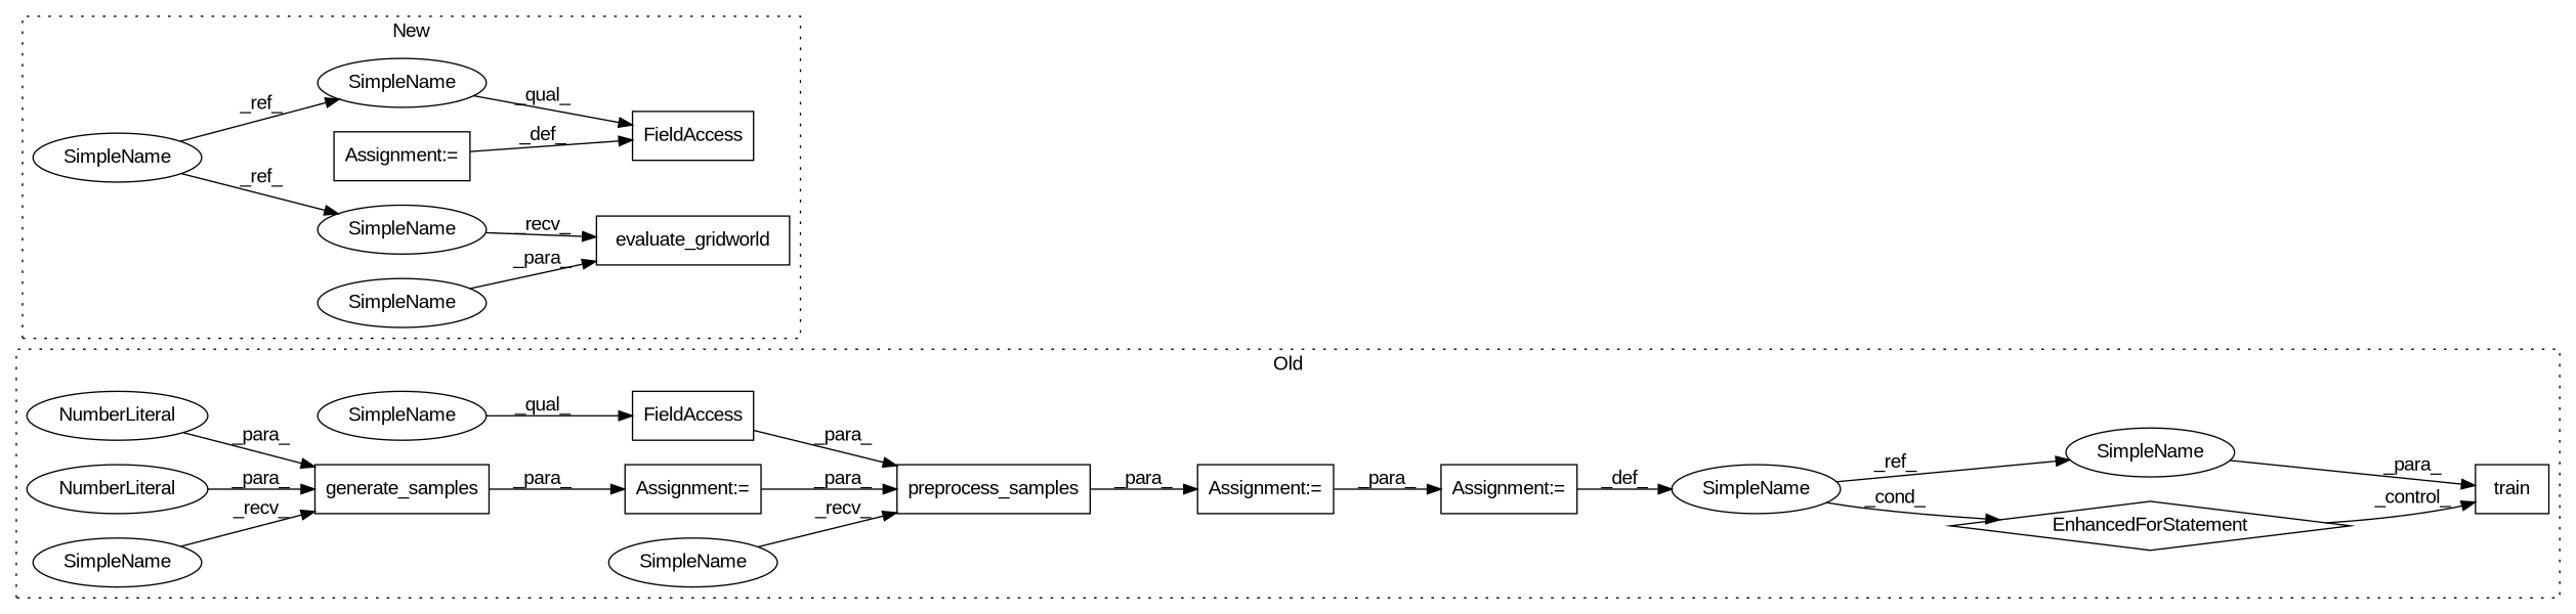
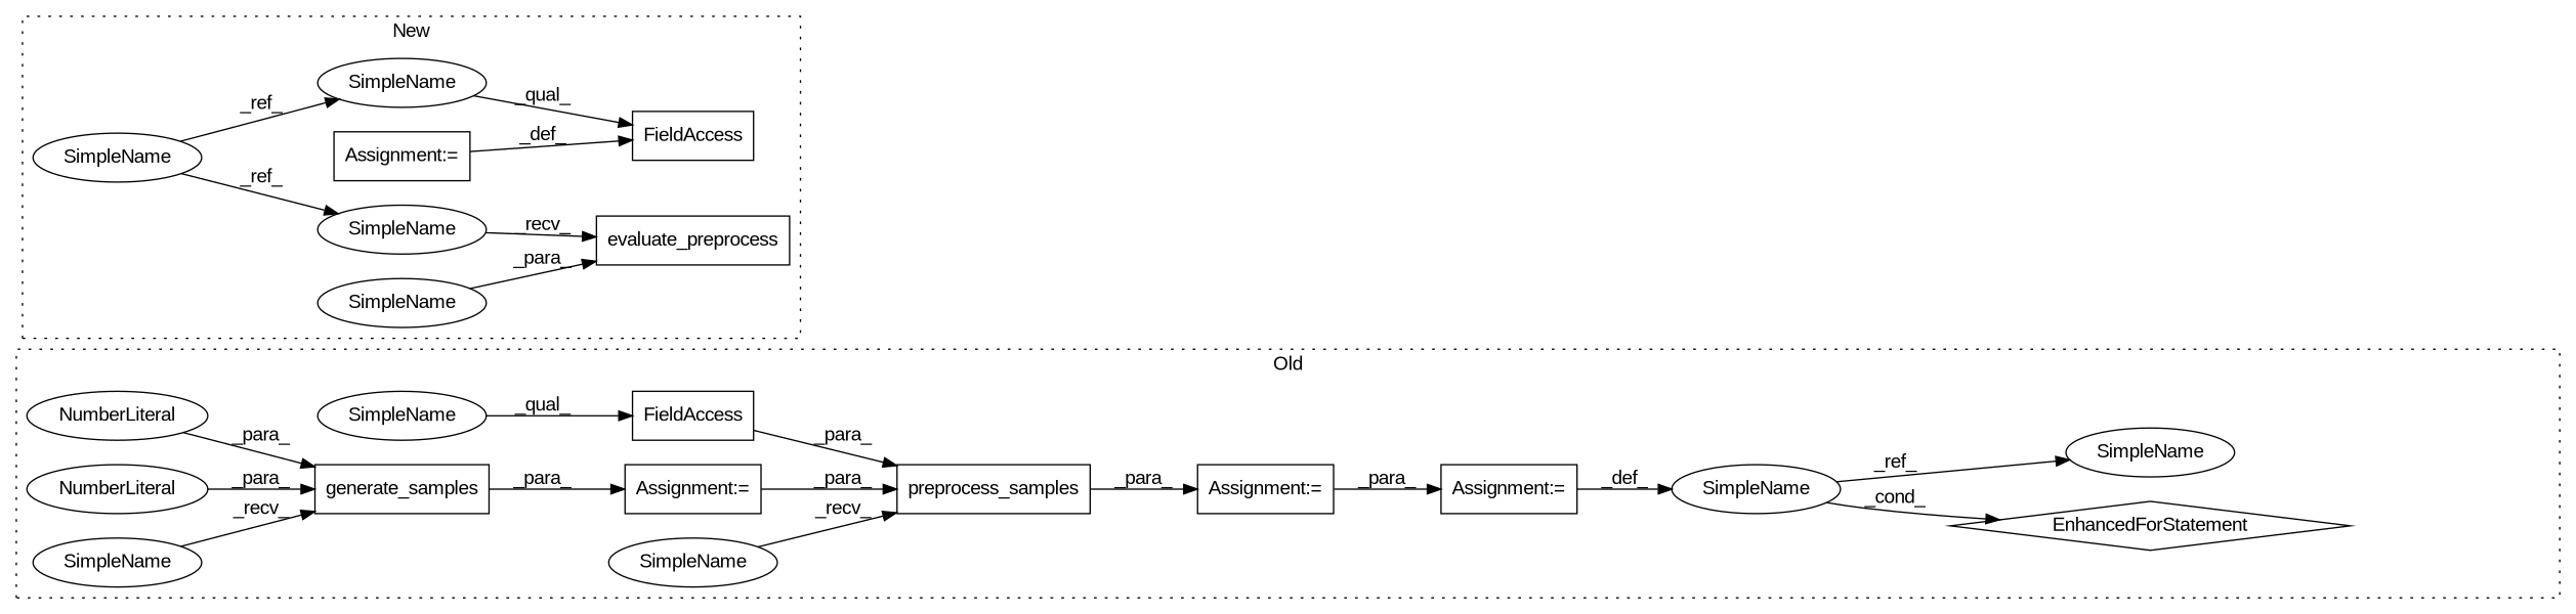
  digraph {
    fontname="Liberation Sans"
    rankdir=LR
    node [a=42 fontname="Liberation Sans" l=4 s="2315,2429" shape=ellipse]
    edge [fontname="Liberation Sans"]
-   n1 [a=32 l="6,1" label=train s="2549,2558" shape=box]
    n2 [a=32 l="19,1" label=preprocess_samples s="2158,2212" shape=box]
    n3 [a=70 l="53,2" label=EnhancedForStatement shape=diamond]
    n4 [a=22 l=19 label=FieldAccess s=2185 shape=box]
    n5 [a=7 l="53,2" label="Assignment:=" shape=box]
    n6 [a=7 l=1 label="Assignment:=" s=2145 shape=box]
    n7 [l=3 label=SimpleName s=2419]
    n8 [a=32 l="17,1" label=generate_samples s="1821,1858" shape=box]
    n9 [a=34 label=NumberLiteral s=1845]
    n10 [a=34 l=6 label=NumberLiteral s=1838]
    n11 [a=7 l=1 label="Assignment:=" s=1808 shape=box]
    n12 [l=3 label=SimpleName s=2555]
    n13 [label=SimpleName s=2185]
    n14 [l=11 label=SimpleName s=1809]
    n15 [l=11 label=SimpleName s=2146]
-   n16 [a=32 l="19,1" label=evaluate_gridworld s="1904,1968" shape=box]
+   n16 [a=32 l="19,1" label=evaluate_preprocess s="1904,1968" shape=box]
    n17 [label=SimpleName s=1293]
    n18 [a=22 l=20 label=FieldAccess s=1526 shape=box]
    n19 [a=7 l=1 label="Assignment:=" s=1546 shape=box]
    n20 [label=SimpleName s=1526]
    n21 [label=SimpleName s=1899]
    n22 [l=11 label=SimpleName s=1923]
    subgraph cluster_1 {
      label=Old
      style=dotted
-     n1
      n2
      n3
      n4
      n5
      n6
      n7
      n8
      n9
      n10
      n11
      n12
      n13
      n14
      n15
    }
    subgraph cluster_2 {
      label=New
      style=dotted
      n16
      n17
      n18
      n19
      n20
      n21
      n22
    }
    n2 -> n6 [label=_para_]
-   n3 -> n1 [label=_control_]
    n4 -> n2 [label=_para_]
    n5 -> n7 [label=_def_]
    n6 -> n5 [label=_para_]
    n7 -> n3 [label=_cond_]
    n7 -> n12 [label=_ref_]
    n8 -> n11 [label=_para_]
    n9 -> n8 [label=_para_]
    n10 -> n8 [label=_para_]
    n11 -> n2 [label=_para_]
-   n12 -> n1 [label=_para_]
    n13 -> n4 [label=_qual_]
    n14 -> n8 [label=_recv_]
    n15 -> n2 [label=_recv_]
    n17 -> n20 [label=_ref_]
    n17 -> n21 [label=_ref_]
    n19 -> n18 [label=_def_]
    n20 -> n18 [label=_qual_]
    n21 -> n16 [label=_recv_]
    n22 -> n16 [label=_para_]
  }
